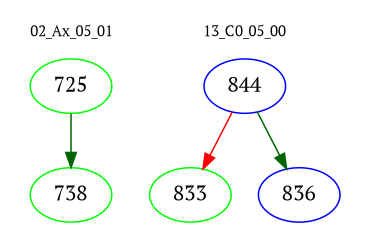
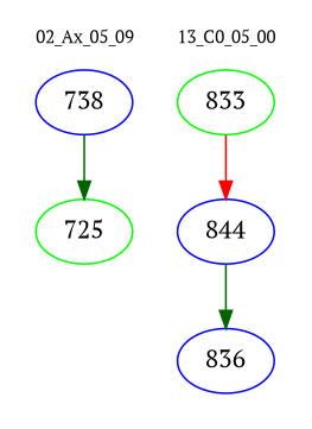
  digraph {
    fontname="PT Serif"
    node [color=blue fontname="PT Serif"]
    edge [color=darkgreen fontname="PT Serif"]
    n1 [color=green label=725]
-   n2 [color=green label=738]
+   n2 [label=738]
    n3 [color=green label=833]
    n4 [label=844]
    n5 [label=836]
    subgraph cluster_1 {
      color=white
      fontsize=10
-     label="02_Ax_05_01"
+     label="02_Ax_05_09"
      n1
      n2
    }
    subgraph cluster_2 {
      color=white
      fontsize=10
      label="13_C0_05_00"
      n3
      n4
      n5
    }
-   n1 -> n2
-   n4 -> n3 [color=red]
+   n2 -> n1
+   n3 -> n4 [color=red]
    n4 -> n5
  }
